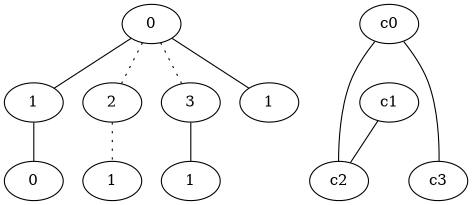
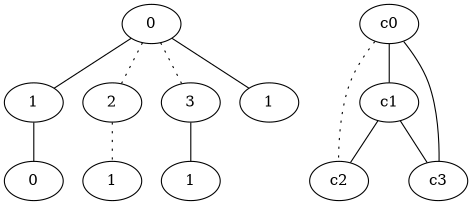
  graph {
    n1 [label=0]
    n2 [label=1]
    n3 [label=2]
    n4 [label=3]
    n5 [label=1]
    n6 [label=0]
    n7 [label=1]
    n8 [label=1]
    c0
    c1
    c2
    c3
    n1 -- n2
    n1 -- n3 [style=dotted]
    n1 -- n4 [style=dotted]
    n1 -- n5
    n2 -- n6
    n3 -- n7 [style=dotted]
    n4 -- n8
-   c0 -- c2 [style=solid]
+   c0 -- c1
+   c0 -- c2 [style=dotted]
    c0 -- c3 [style=solid]
    c1 -- c2 [style=solid]
+   c1 -- c3
  }
